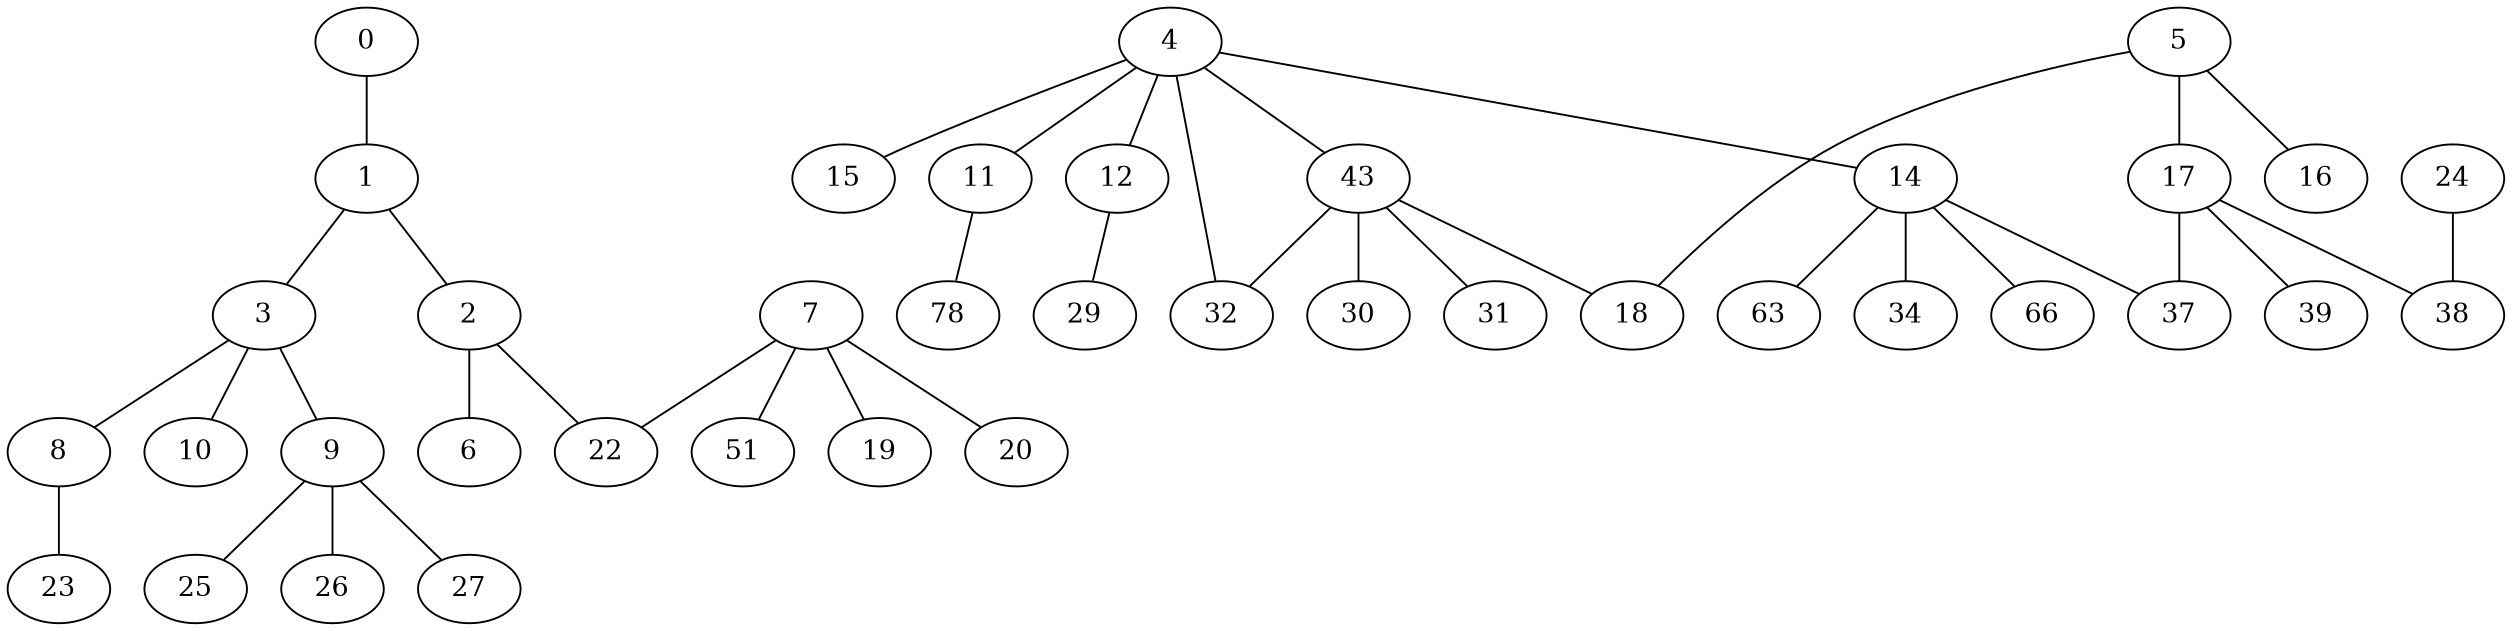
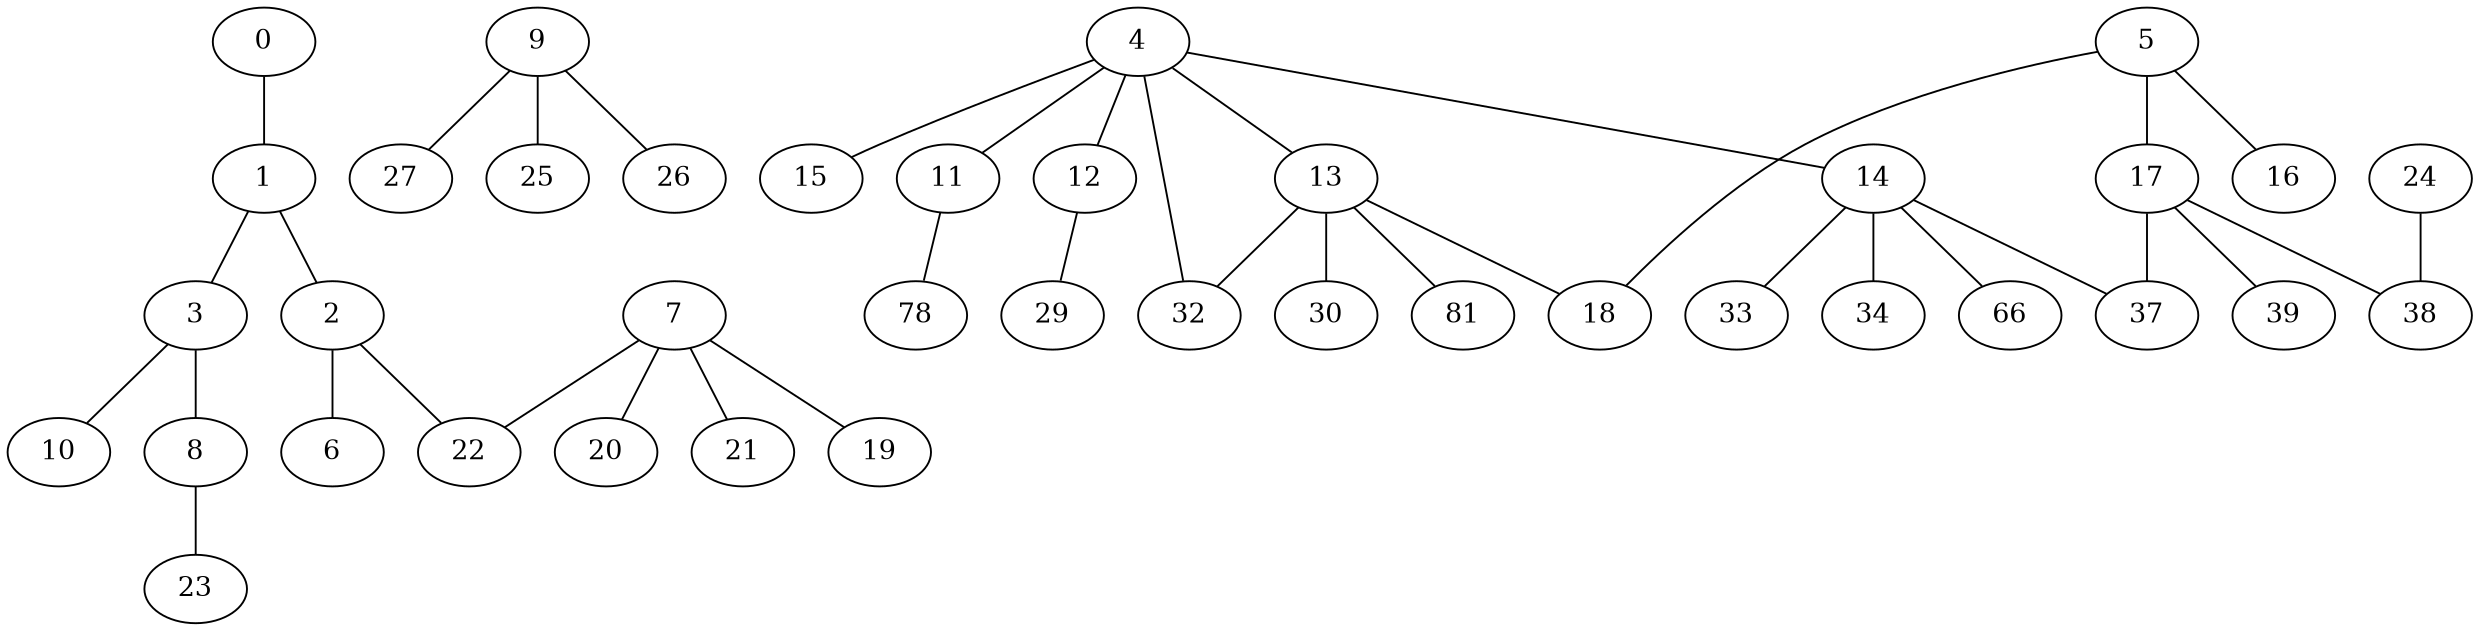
  graph {
    0
    1
    2
    3
    6
    22
    8
    10
    9
    4
    11
    12
-   13 [label=43]
+   13
    14
    15
    5
    16
    18
    17
    7
    19
    20
-   21 [label=51]
+   21
    23
    27
    25
    26
    n28 [label=78]
    29
    32
    30
-   31
-   33 [label=63]
+   31 [label=81]
+   33
    34
    n35 [label=66]
    37
    39
    38
    24
    0 -- 1
    1 -- 2
    1 -- 3
    2 -- 6
    2 -- 22
    3 -- 8
    3 -- 10
-   3 -- 9
    8 -- 23
    9 -- 27
    9 -- 25
    9 -- 26
    4 -- 11
    4 -- 12
    4 -- 13
    4 -- 14
    4 -- 15
    11 -- n28
    12 -- 29
    13 -- 18
    13 -- 32
    13 -- 30
    13 -- 31
    14 -- 33
    14 -- 34
    14 -- n35
    14 -- 37
    5 -- 16
    5 -- 18
    5 -- 17
    17 -- 37
    17 -- 39
    17 -- 38
    7 -- 22
    7 -- 19
    7 -- 20
    7 -- 21
    32 -- 4
    24 -- 38
  }
